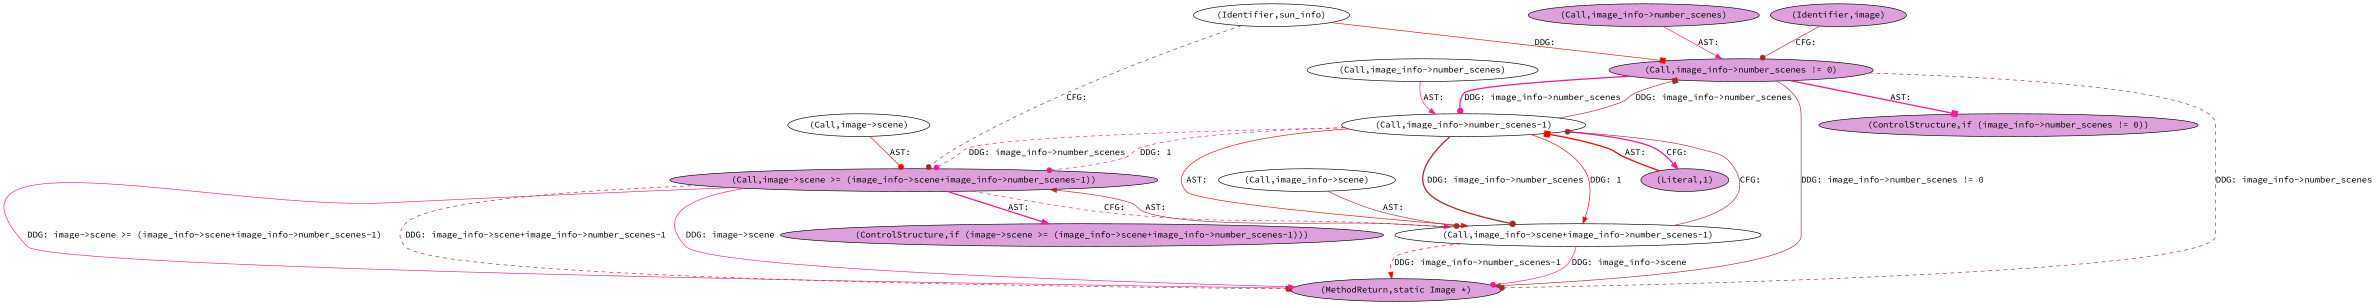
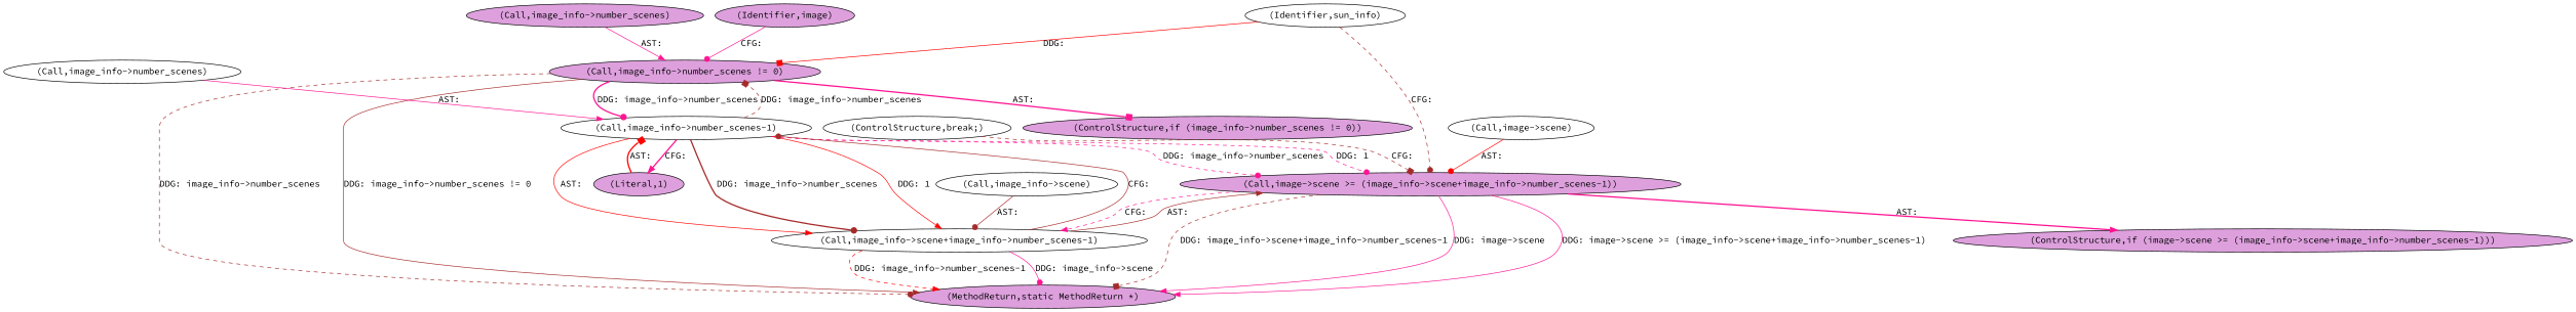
  digraph {
    fontname="Source Code Pro"
    node [fillcolor=plum fontname="Source Code Pro" style=filled]
    edge [arrowhead=normal color=deeppink fontname="Source Code Pro" style=solid]
    n1 [label="(Call,image_info->number_scenes != 0)"]
    n2 [fillcolor=white label="(Call,image_info->number_scenes-1)"]
-   n3 [label="(MethodReturn,static Image *)"]
+   n3 [label="(MethodReturn,static MethodReturn *)"]
    n4 [label="(ControlStructure,if (image_info->number_scenes != 0))"]
    n5 [label="(Call,image->scene >= (image_info->scene+image_info->number_scenes-1))"]
    n6 [fillcolor=white label="(Call,image_info->scene+image_info->number_scenes-1)"]
    n7 [label="(Literal,1)"]
    n8 [label="(ControlStructure,if (image->scene >= (image_info->scene+image_info->number_scenes-1)))"]
    n9 [label="(Identifier,image)"]
+   n10 [fillcolor=white label="(ControlStructure,break;)"]
    n11 [fillcolor=white label="(Call,image_info->scene)"]
    n12 [label="(Call,image_info->number_scenes)"]
    n13 [fillcolor=white label="(Call,image->scene)"]
    n14 [fillcolor=white label="(Identifier,sun_info)"]
    n15 [fillcolor=white label="(Call,image_info->number_scenes)"]
    n1 -> n2 [arrowhead=dot label="DDG: image_info->number_scenes" style=bold]
    n1 -> n3 [color=brown label="DDG: image_info->number_scenes != 0"]
    n1 -> n3 [arrowhead=dot color=brown label="DDG: image_info->number_scenes" style=dashed]
    n1 -> n4 [arrowhead=box label="AST: " style=bold]
-   n2 -> n1 [arrowhead=box color=brown label="DDG: image_info->number_scenes"]
+   n2 -> n1 [arrowhead=box color=brown label="DDG: image_info->number_scenes" style=dashed]
    n2 -> n5 [arrowhead=dot label="DDG: image_info->number_scenes" style=dashed]
    n2 -> n5 [arrowhead=dot label="DDG: 1" style=dashed]
    n2 -> n6 [color=red label="AST: "]
    n2 -> n6 [arrowhead=dot color=brown label="DDG: image_info->number_scenes" style=bold]
    n2 -> n6 [color=red label="DDG: 1"]
    n2 -> n7 [label="CFG: " style=bold]
    n5 -> n3 [label="DDG: image->scene >= (image_info->scene+image_info->number_scenes-1)"]
    n5 -> n3 [arrowhead=box color=brown label="DDG: image_info->scene+image_info->number_scenes-1" style=dashed]
    n5 -> n3 [label="DDG: image->scene"]
    n5 -> n6 [label="CFG: " style=dashed]
    n5 -> n8 [label="AST: " style=bold]
    n6 -> n2 [arrowhead=dot color=brown label="CFG: "]
    n6 -> n3 [arrowhead=dot label="DDG: image_info->scene"]
    n6 -> n3 [color=red label="DDG: image_info->number_scenes-1" style=dashed]
    n6 -> n5 [color=brown label="AST: "]
    n7 -> n2 [arrowhead=box color=red label="AST: " style=bold]
-   n9 -> n1 [arrowhead=dot color=brown label="CFG: "]
+   n9 -> n1 [arrowhead=dot label="CFG: "]
+   n10 -> n5 [arrowhead=box color=brown label="CFG: " style=dashed]
    n11 -> n6 [arrowhead=dot color=brown label="AST: "]
    n12 -> n1 [label="AST: "]
    n13 -> n5 [arrowhead=dot color=red label="AST: "]
    n14 -> n1 [arrowhead=box color=red label="DDG: "]
    n14 -> n5 [arrowhead=dot color=brown label="CFG: " style=dashed]
    n15 -> n2 [label="AST: "]
  }
